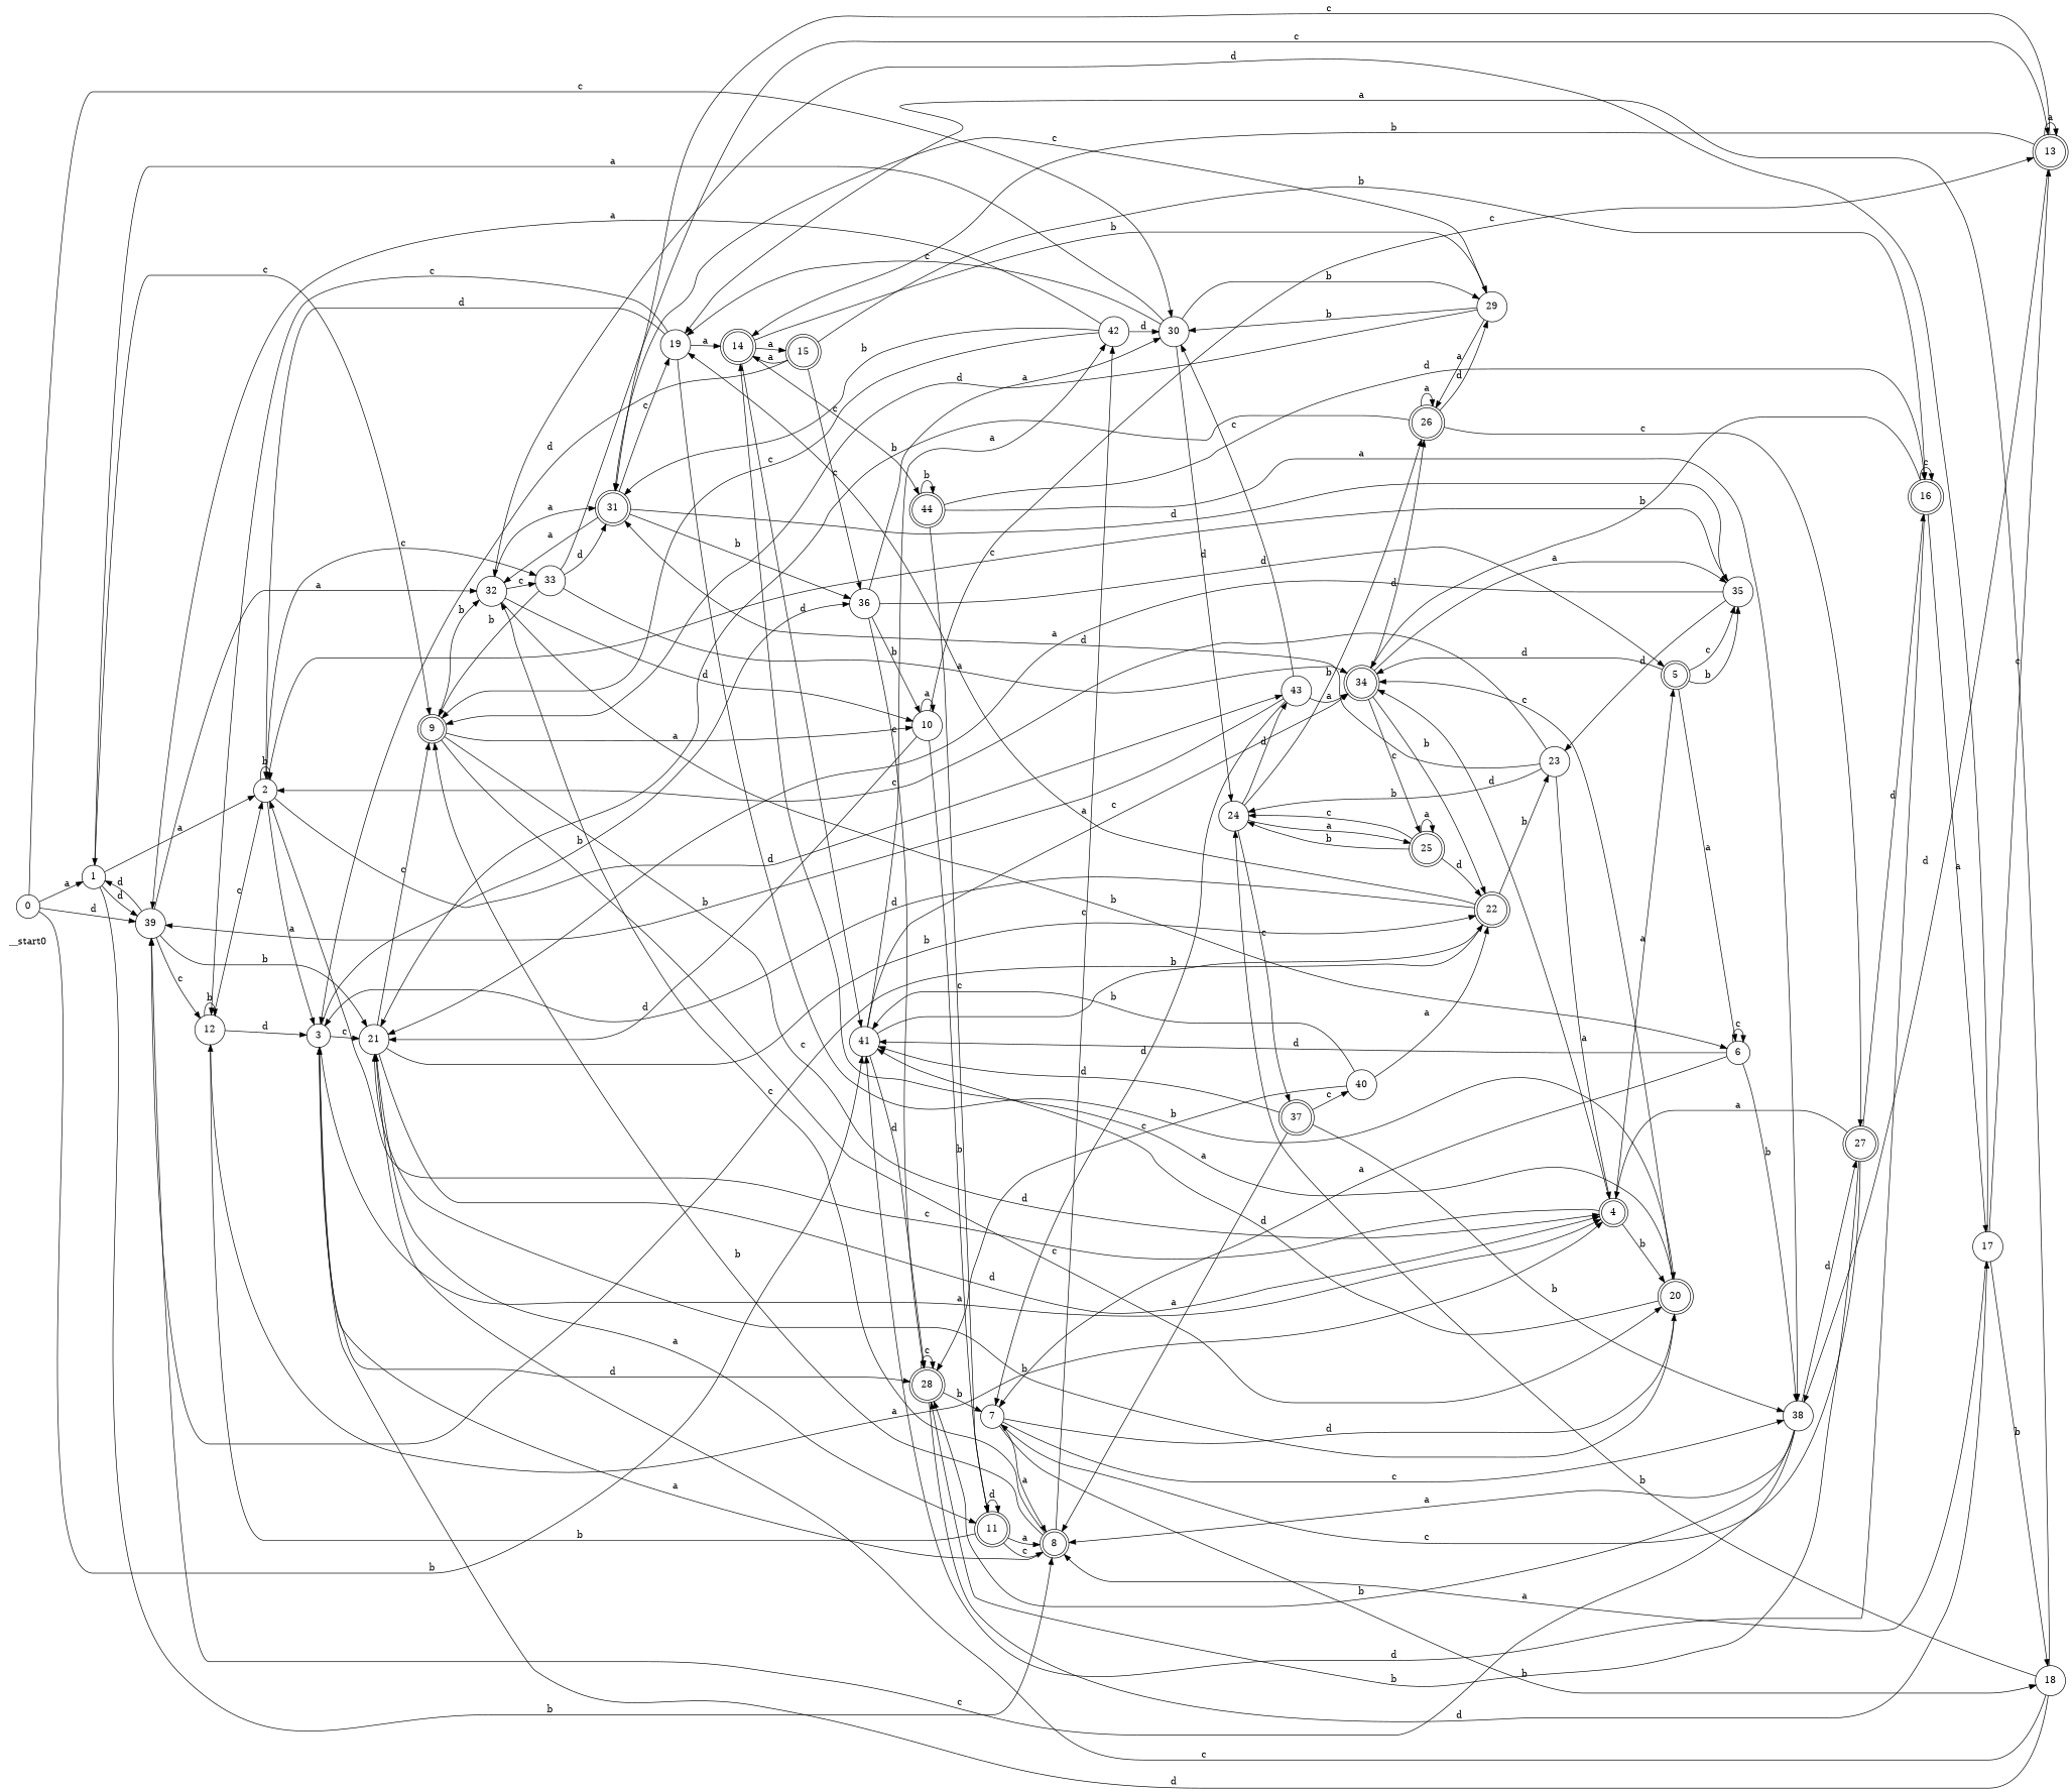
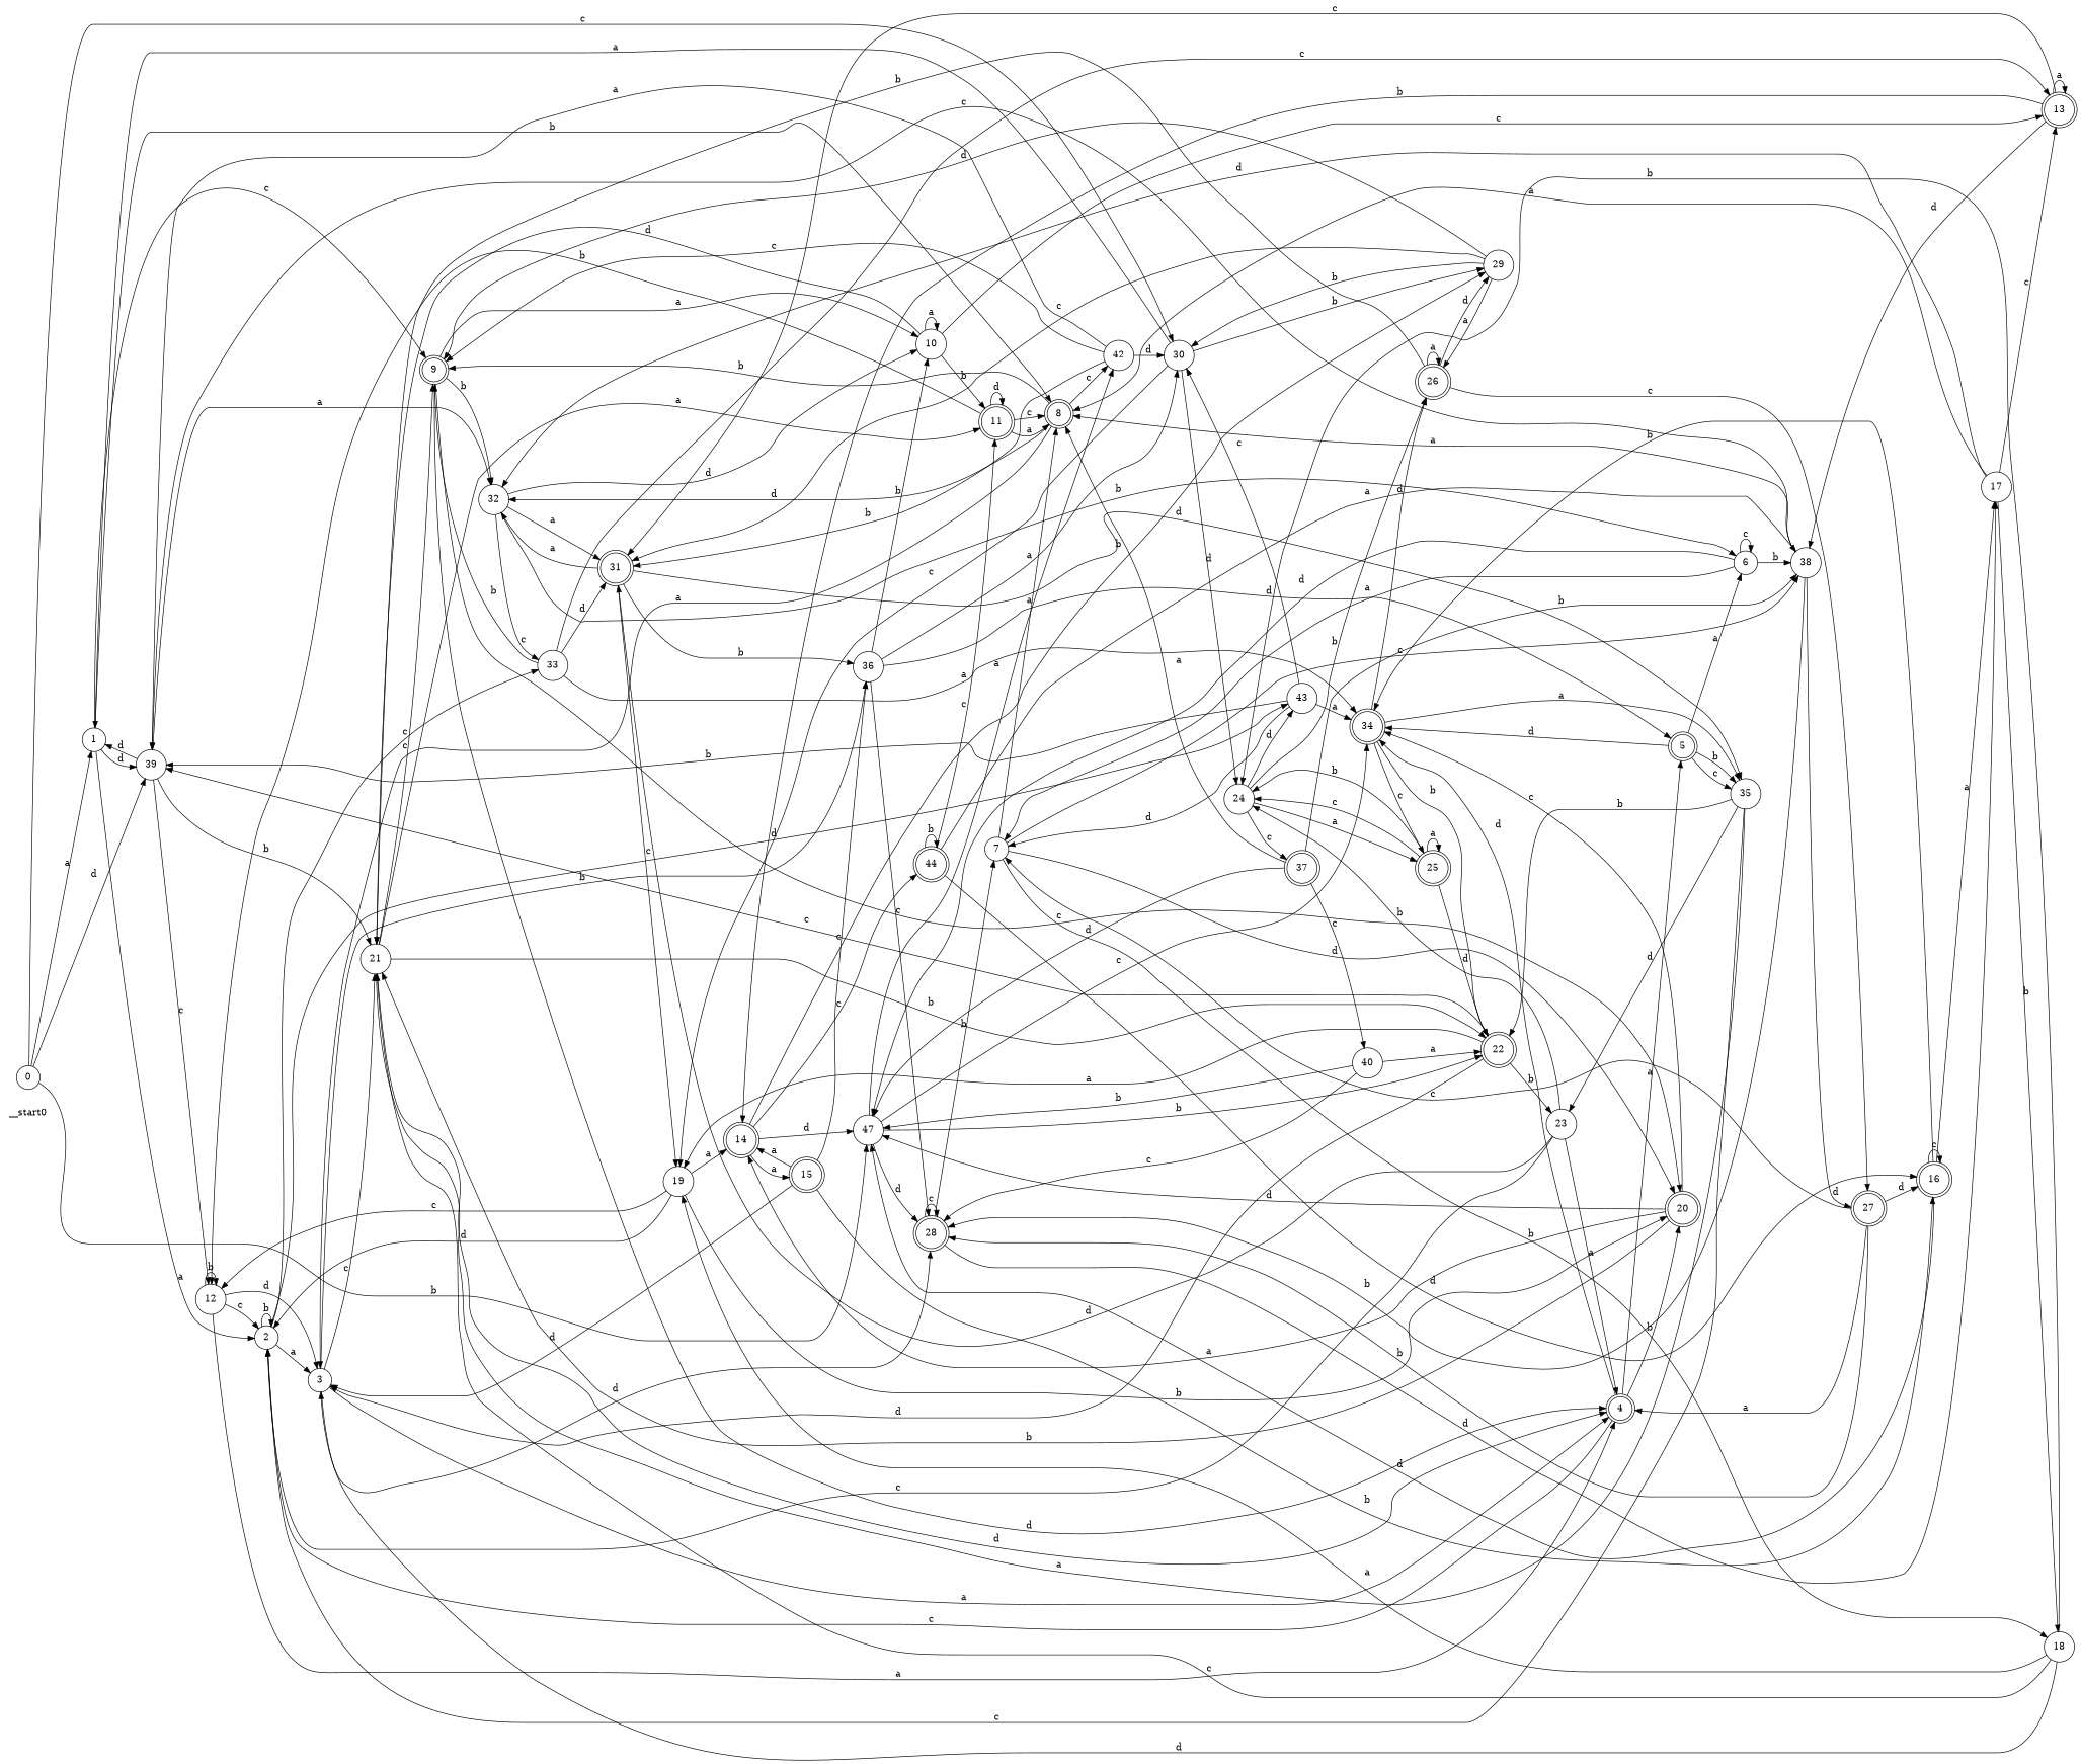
  digraph {
    rankdir=LR
    node [shape=circle color=black fillcolor=white style=filled]
    __start0 [shape=none color="" fillcolor="" style=""]
    n2 [label=0]
    n3 [label=1]
    n4 [label=30]
    n5 [label=39]
-   n6 [label=41]
+   n6 [label=47]
    n7 [label=2]
    n8 [label=8 shape=doublecircle style="rounded,filled"]
    n9 [label=9 shape=doublecircle style="rounded,filled"]
    n10 [label=29]
    n11 [label=19]
    n12 [label=24]
    n13 [label=21]
    n14 [label=32]
    n15 [label=12]
    n16 [label=28 shape=doublecircle style="rounded,filled"]
    n17 [label=34 shape=doublecircle style="rounded,filled"]
    n18 [label=42]
    n19 [label=22 shape=doublecircle style="rounded,filled"]
    n20 [label=3]
    n21 [label=33]
    n22 [label=43]
    n23 [label=4 shape=doublecircle style="rounded,filled"]
    n24 [label=20 shape=doublecircle style="rounded,filled"]
    n25 [label=10]
    n26 [label=36]
    n27 [label=13 shape=doublecircle style="rounded,filled"]
    n28 [label=31 shape=doublecircle style="rounded,filled"]
    n29 [label=7]
    n30 [label=5 shape=doublecircle style="rounded,filled"]
    n31 [label=11 shape=doublecircle style="rounded,filled"]
    n32 [label=17]
    n33 [label=6]
    n34 [label=35]
    n35 [label=14 shape=doublecircle style="rounded,filled"]
    n36 [label=25 shape=doublecircle style="rounded,filled"]
    n37 [label=26 shape=doublecircle style="rounded,filled"]
    n38 [label=38]
    n39 [label=23]
    n40 [label=18]
    n41 [label=27 shape=doublecircle style="rounded,filled"]
    n42 [label=15 shape=doublecircle style="rounded,filled"]
    n43 [label=44 shape=doublecircle style="rounded,filled"]
    n44 [label=16 shape=doublecircle style="rounded,filled"]
    n45 [label=37 shape=doublecircle style="rounded,filled"]
    n46 [label=40]
    n2 -> n3 [label=a]
    n2 -> n4 [label=c]
    n2 -> n5 [label=d]
    n2 -> n6 [label=b]
    n3 -> n5 [label=d]
    n3 -> n7 [label=a]
    n3 -> n8 [label=b]
    n3 -> n9 [label=c]
    n4 -> n3 [label=a]
    n4 -> n10 [label=b]
    n4 -> n11 [label=c]
    n4 -> n12 [label=d]
    n5 -> n3 [label=d]
    n5 -> n13 [label=b]
    n5 -> n14 [label=a]
    n5 -> n15 [label=c]
    n6 -> n16 [label=d]
    n6 -> n17 [label=c]
    n6 -> n18 [label=a]
    n6 -> n19 [label=b]
    n7 -> n7 [label=b]
    n7 -> n20 [label=a]
    n7 -> n21 [label=c]
    n7 -> n22 [label=d]
    n8 -> n9 [label=b]
-   n8 -> n14 [label=c]
+   n8 -> n14 [label=d]
    n8 -> n18 [label=c]
    n8 -> n20 [label=a]
    n9 -> n14 [label=b]
    n9 -> n23 [label=d]
    n9 -> n24 [label=c]
    n9 -> n25 [label=a]
    n10 -> n4 [label=b]
    n10 -> n9 [label=d]
    n10 -> n28 [label=c]
    n10 -> n37 [label=a]
    n11 -> n7 [label=d]
    n11 -> n15 [label=c]
    n11 -> n24 [label=b]
    n11 -> n35 [label=a]
    n12 -> n22 [label=d]
    n12 -> n36 [label=a]
    n12 -> n37 [label=b]
    n12 -> n45 [label=c]
    n13 -> n9 [label=c]
    n13 -> n19 [label=b]
    n13 -> n23 [label=d]
    n13 -> n31 [label=a]
    n14 -> n21 [label=c]
    n14 -> n25 [label=d]
    n14 -> n28 [label=a]
    n14 -> n33 [label=b]
    n15 -> n7 [label=c]
    n15 -> n15 [label=b]
    n15 -> n20 [label=d]
    n15 -> n23 [label=a]
    n16 -> n16 [label=c]
    n16 -> n29 [label=b]
    n16 -> n32 [label=d]
    n17 -> n19 [label=b]
    n17 -> n34 [label=a]
    n17 -> n36 [label=c]
    n17 -> n37 [label=d]
    n18 -> n4 [label=d]
    n18 -> n5 [label=a]
    n18 -> n9 [label=c]
    n18 -> n28 [label=b]
    n19 -> n5 [label=c]
    n19 -> n11 [label=a]
    n19 -> n20 [label=d]
    n19 -> n39 [label=b]
    n20 -> n13 [label=c]
    n20 -> n16 [label=d]
    n20 -> n23 [label=a]
    n20 -> n26 [label=b]
    n21 -> n9 [label=b]
    n21 -> n17 [label=a]
    n21 -> n27 [label=c]
    n21 -> n28 [label=d]
    n22 -> n4 [label=c]
    n22 -> n5 [label=b]
    n22 -> n17 [label=a]
    n22 -> n29 [label=d]
    n23 -> n7 [label=c]
    n23 -> n17 [label=d]
    n23 -> n24 [label=b]
    n23 -> n30 [label=a]
    n24 -> n6 [label=d]
    n24 -> n13 [label=b]
    n24 -> n17 [label=c]
    n24 -> n35 [label=a]
    n25 -> n13 [label=d]
    n25 -> n25 [label=a]
    n25 -> n27 [label=c]
    n25 -> n31 [label=b]
    n26 -> n4 [label=a]
    n26 -> n16 [label=c]
    n26 -> n25 [label=b]
    n26 -> n30 [label=d]
    n27 -> n27 [label=a]
    n27 -> n28 [label=c]
    n27 -> n35 [label=b]
    n27 -> n38 [label=d]
    n28 -> n11 [label=c]
    n28 -> n14 [label=a]
    n28 -> n26 [label=b]
    n28 -> n34 [label=d]
    n29 -> n8 [label=a]
    n29 -> n24 [label=d]
    n29 -> n38 [label=c]
    n29 -> n40 [label=b]
    n30 -> n17 [label=d]
    n30 -> n33 [label=a]
    n30 -> n34 [label=b]
    n30 -> n34 [label=c]
    n31 -> n8 [label=a]
    n31 -> n8 [label=c]
    n31 -> n15 [label=b]
    n31 -> n31 [label=d]
    n32 -> n8 [label=a]
    n32 -> n14 [label=d]
    n32 -> n27 [label=c]
    n32 -> n40 [label=b]
    n33 -> n6 [label=d]
    n33 -> n29 [label=a]
    n33 -> n33 [label=c]
    n33 -> n38 [label=b]
    n34 -> n7 [label=c]
    n34 -> n13 [label=a]
+   n34 -> n19 [label=b]
    n34 -> n39 [label=d]
    n35 -> n6 [label=d]
    n35 -> n10 [label=b]
    n35 -> n42 [label=a]
    n35 -> n43 [label=c]
    n36 -> n12 [label=b]
    n36 -> n12 [label=c]
    n36 -> n19 [label=d]
    n36 -> n36 [label=a]
    n37 -> n10 [label=d]
    n37 -> n13 [label=b]
    n37 -> n37 [label=a]
    n37 -> n41 [label=c]
    n38 -> n5 [label=c]
    n38 -> n8 [label=a]
    n38 -> n16 [label=b]
    n38 -> n41 [label=d]
    n39 -> n7 [label=c]
    n39 -> n12 [label=b]
    n39 -> n23 [label=a]
    n39 -> n28 [label=d]
    n40 -> n11 [label=a]
    n40 -> n12 [label=b]
    n40 -> n13 [label=c]
    n40 -> n20 [label=d]
    n41 -> n16 [label=b]
    n41 -> n23 [label=a]
    n41 -> n29 [label=c]
    n41 -> n44 [label=d]
    n42 -> n20 [label=d]
    n42 -> n26 [label=c]
    n42 -> n35 [label=a]
    n42 -> n44 [label=b]
    n43 -> n31 [label=c]
    n43 -> n38 [label=a]
    n43 -> n43 [label=b]
    n43 -> n44 [label=d]
    n44 -> n6 [label=d]
    n44 -> n17 [label=b]
    n44 -> n32 [label=a]
    n44 -> n44 [label=c]
    n45 -> n6 [label=d]
    n45 -> n8 [label=a]
    n45 -> n38 [label=b]
    n45 -> n46 [label=c]
    n46 -> n6 [label=b]
    n46 -> n16 [label=c]
    n46 -> n19 [label=a]
  }
